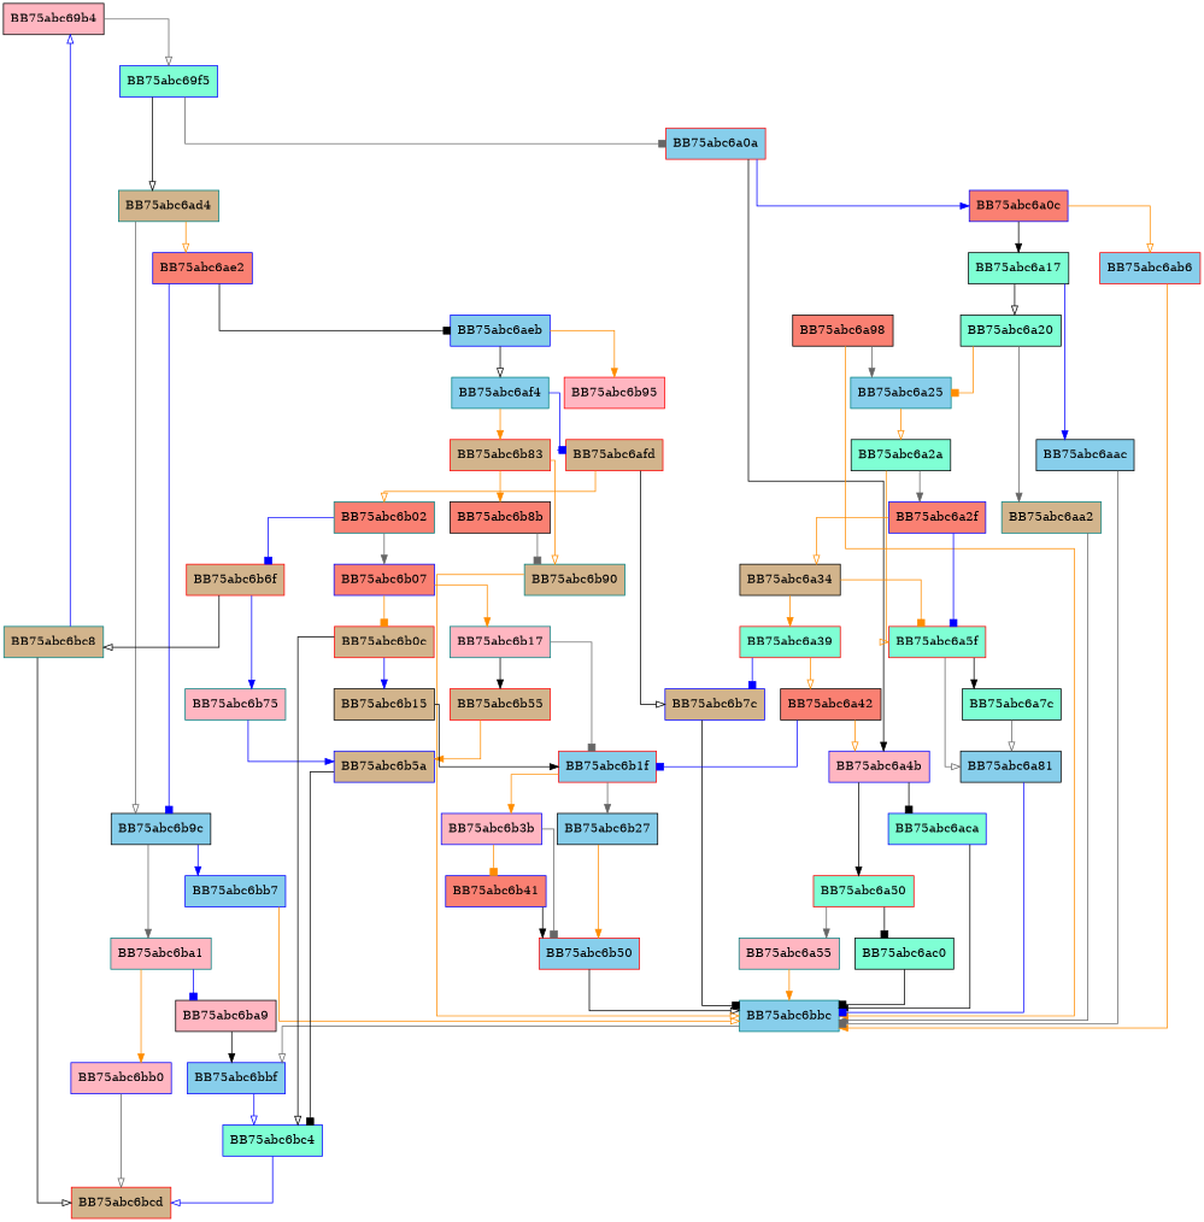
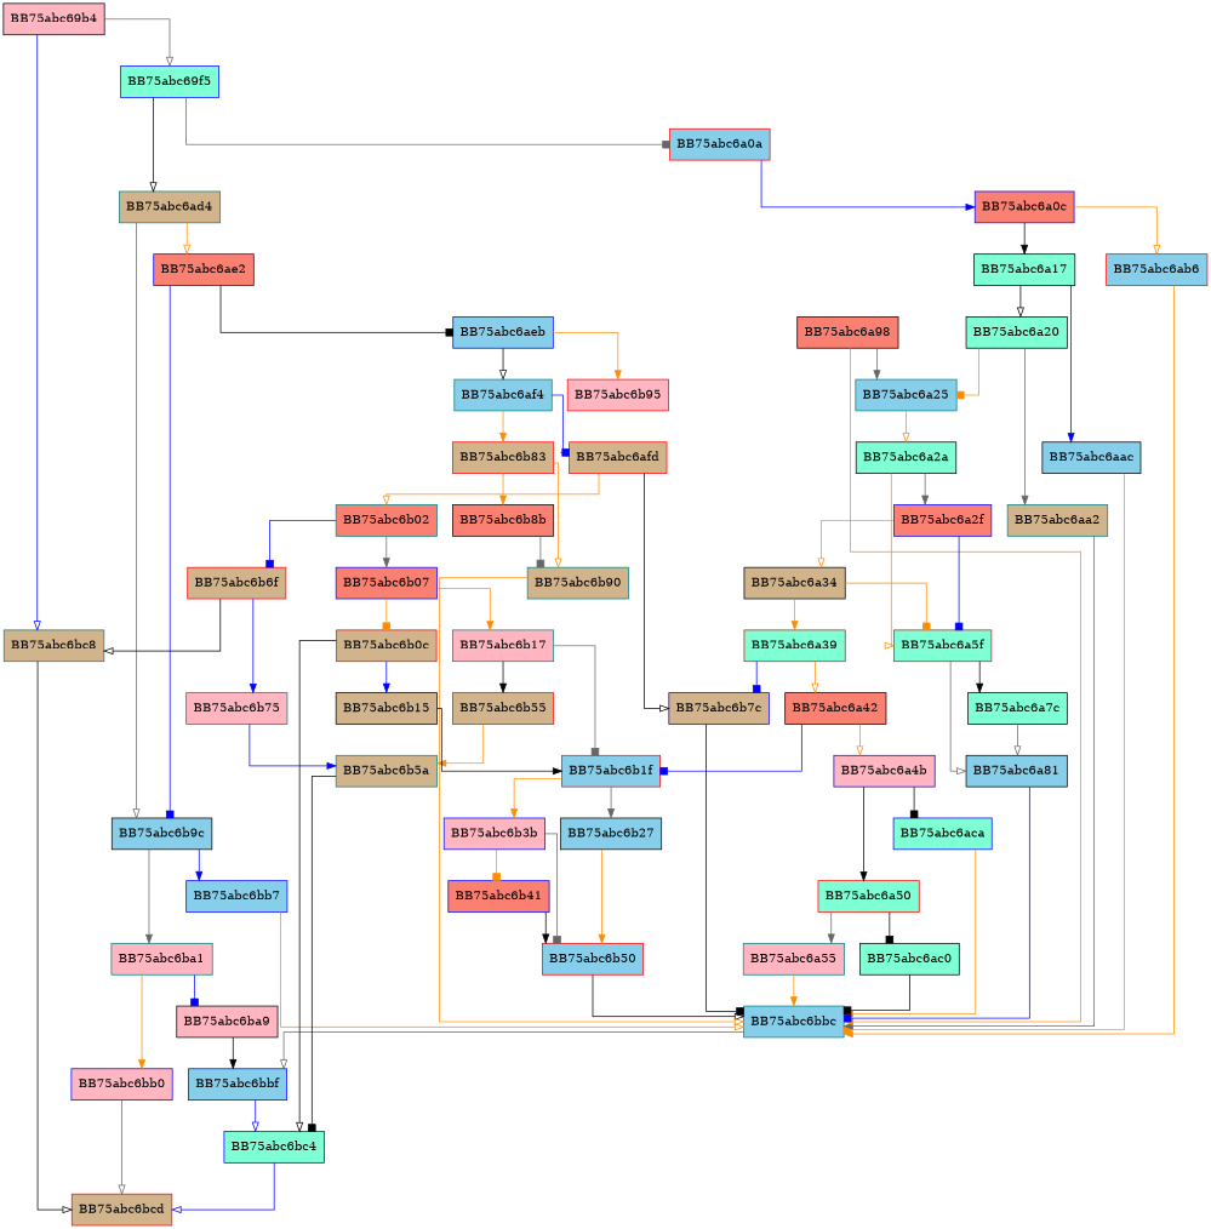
  digraph {
    splines=ortho
    node [color=black fillcolor=tan shape=box style=filled]
    edge [arrowhead=normal color=darkorange]
    BB75abc69b4 [fillcolor=lightpink]
    BB75abc6bc8 [color=teal]
    BB75abc69f5 [color=blue fillcolor=aquamarine]
    BB75abc6bcd [color=red]
    BB75abc6ad4 [color=teal]
    BB75abc6a0a [color=red fillcolor=skyblue]
    BB75abc6b9c [fillcolor=skyblue]
    BB75abc6ae2 [color=blue fillcolor=salmon]
    BB75abc6a4b [color=blue fillcolor=lightpink]
    BB75abc6a0c [color=blue fillcolor=salmon]
    BB75abc6bb7 [color=blue fillcolor=skyblue]
    BB75abc6ba1 [color=teal fillcolor=lightpink]
    BB75abc6aeb [color=blue fillcolor=skyblue]
    BB75abc6aca [color=blue fillcolor=aquamarine]
    BB75abc6a50 [color=red fillcolor=aquamarine]
    BB75abc6ab6 [color=red fillcolor=skyblue]
    BB75abc6a17 [fillcolor=aquamarine]
    BB75abc6bbc [color=teal fillcolor=skyblue]
    BB75abc6ac0 [fillcolor=aquamarine]
    BB75abc6a55 [color=teal fillcolor=lightpink]
    BB75abc6aac [fillcolor=skyblue]
    BB75abc6a20 [fillcolor=aquamarine]
    BB75abc6bbf [color=blue fillcolor=skyblue]
    BB75abc6aa2 [color=teal]
    BB75abc6a25 [color=teal fillcolor=skyblue]
    BB75abc6a2a [fillcolor=aquamarine]
    BB75abc6a98 [fillcolor=salmon]
    BB75abc6a5f [color=red fillcolor=aquamarine]
    BB75abc6a2f [color=blue fillcolor=salmon]
    BB75abc6a81 [fillcolor=skyblue]
    BB75abc6a7c [fillcolor=aquamarine]
    BB75abc6a34
    BB75abc6a39 [color=red fillcolor=aquamarine]
    BB75abc6b7c [color=blue]
    BB75abc6a42 [fillcolor=salmon]
    BB75abc6b1f [color=red fillcolor=skyblue]
    BB75abc6b3b [color=blue fillcolor=lightpink]
    BB75abc6b27 [fillcolor=skyblue]
    BB75abc6b50 [color=red fillcolor=skyblue]
    BB75abc6b41 [color=blue fillcolor=salmon]
    BB75abc6bc4 [color=blue fillcolor=aquamarine]
    BB75abc6bb0 [color=blue fillcolor=lightpink]
    BB75abc6ba9 [fillcolor=lightpink]
    BB75abc6b95 [color=red fillcolor=lightpink]
    BB75abc6af4 [color=teal fillcolor=skyblue]
    BB75abc6b83 [color=red]
    BB75abc6afd [color=red]
    BB75abc6b90 [color=teal]
    BB75abc6b8b [fillcolor=salmon]
    BB75abc6b02 [color=teal fillcolor=salmon]
    BB75abc6b6f [color=red]
    BB75abc6b07 [color=blue fillcolor=salmon]
    BB75abc6b75 [color=teal fillcolor=lightpink]
    BB75abc6b17 [color=teal fillcolor=lightpink]
    BB75abc6b0c [color=red]
-   BB75abc6b5a [color=blue]
+   BB75abc6b5a [color=teal]
    BB75abc6b55 [color=red]
    BB75abc6b15
-   BB75abc6bc8 -> BB75abc69b4 [arrowhead=onormal color=blue]
+   BB75abc69b4 -> BB75abc6bc8 [arrowhead=onormal color=blue]
    BB75abc69b4 -> BB75abc69f5 [arrowhead=onormal color=gray40]
    BB75abc6bc8 -> BB75abc6bcd [arrowhead=onormal color=black]
    BB75abc69f5 -> BB75abc6ad4 [arrowhead=onormal color=black]
    BB75abc69f5 -> BB75abc6a0a [arrowhead=box color=gray40]
    BB75abc6ad4 -> BB75abc6b9c [arrowhead=onormal color=gray40]
    BB75abc6ad4 -> BB75abc6ae2 [arrowhead=onormal]
-   BB75abc6a0a -> BB75abc6a4b [color=black]
    BB75abc6a0a -> BB75abc6a0c [color=blue]
    BB75abc6b9c -> BB75abc6bb7 [color=blue]
    BB75abc6b9c -> BB75abc6ba1 [color=gray40]
    BB75abc6ae2 -> BB75abc6b9c [arrowhead=box color=blue]
    BB75abc6ae2 -> BB75abc6aeb [arrowhead=box color=black]
    BB75abc6a4b -> BB75abc6aca [arrowhead=box color=black]
    BB75abc6a4b -> BB75abc6a50 [color=black]
    BB75abc6a0c -> BB75abc6ab6 [arrowhead=onormal]
    BB75abc6a0c -> BB75abc6a17 [color=black]
    BB75abc6bb7 -> BB75abc6bbc [arrowhead=onormal]
    BB75abc6ba1 -> BB75abc6bb0
    BB75abc6ba1 -> BB75abc6ba9 [arrowhead=box color=blue]
    BB75abc6aeb -> BB75abc6b95
    BB75abc6aeb -> BB75abc6af4 [arrowhead=onormal color=black]
-   BB75abc6aca -> BB75abc6bbc [color=black]
+   BB75abc6aca -> BB75abc6bbc
    BB75abc6a50 -> BB75abc6ac0 [arrowhead=box color=black]
    BB75abc6a50 -> BB75abc6a55 [color=gray40]
    BB75abc6ab6 -> BB75abc6bbc
    BB75abc6a17 -> BB75abc6aac [color=blue]
    BB75abc6a17 -> BB75abc6a20 [arrowhead=onormal color=black]
    BB75abc6bbc -> BB75abc6bbf [arrowhead=onormal color=gray40]
    BB75abc6ac0 -> BB75abc6bbc [arrowhead=box color=black]
    BB75abc6a55 -> BB75abc6bbc
-   BB75abc6aac -> BB75abc6bbc [arrowhead=box color=gray40]
+   BB75abc6aac -> BB75abc6bbc [arrowhead=box]
    BB75abc6a20 -> BB75abc6aa2 [color=gray40]
    BB75abc6a20 -> BB75abc6a25 [arrowhead=box]
    BB75abc6bbf -> BB75abc6bc4 [arrowhead=onormal color=blue]
    BB75abc6aa2 -> BB75abc6bbc [color=gray40]
    BB75abc6a25 -> BB75abc6a2a [arrowhead=onormal]
    BB75abc6a2a -> BB75abc6a5f [arrowhead=onormal]
    BB75abc6a2a -> BB75abc6a2f [color=gray40]
    BB75abc6a98 -> BB75abc6bbc
    BB75abc6a98 -> BB75abc6a25 [color=gray40]
    BB75abc6a5f -> BB75abc6a81 [arrowhead=onormal color=gray40]
    BB75abc6a5f -> BB75abc6a7c [color=black]
    BB75abc6a2f -> BB75abc6a5f [arrowhead=box color=blue]
    BB75abc6a2f -> BB75abc6a34 [arrowhead=onormal]
    BB75abc6a81 -> BB75abc6bbc [arrowhead=box color=blue]
    BB75abc6a7c -> BB75abc6a81 [arrowhead=onormal color=gray40]
    BB75abc6a34 -> BB75abc6a5f [arrowhead=box]
    BB75abc6a34 -> BB75abc6a39
    BB75abc6a39 -> BB75abc6b7c [arrowhead=box color=blue]
    BB75abc6a39 -> BB75abc6a42 [arrowhead=onormal]
    BB75abc6b7c -> BB75abc6bbc [arrowhead=box color=black]
    BB75abc6a42 -> BB75abc6a4b [arrowhead=onormal]
    BB75abc6a42 -> BB75abc6b1f [arrowhead=box color=blue]
    BB75abc6b1f -> BB75abc6b3b
    BB75abc6b1f -> BB75abc6b27 [color=gray40]
    BB75abc6b3b -> BB75abc6b50 [arrowhead=box color=gray40]
    BB75abc6b3b -> BB75abc6b41 [arrowhead=box]
    BB75abc6b27 -> BB75abc6b50
    BB75abc6b50 -> BB75abc6bbc [arrowhead=onormal color=black]
    BB75abc6b41 -> BB75abc6b50 [color=black]
    BB75abc6bc4 -> BB75abc6bcd [arrowhead=onormal color=blue]
    BB75abc6bb0 -> BB75abc6bcd [arrowhead=onormal color=gray40]
    BB75abc6ba9 -> BB75abc6bbf [color=black]
    BB75abc6af4 -> BB75abc6b83
    BB75abc6af4 -> BB75abc6afd [arrowhead=box color=blue]
    BB75abc6b83 -> BB75abc6b90 [arrowhead=onormal]
    BB75abc6b83 -> BB75abc6b8b
    BB75abc6afd -> BB75abc6b7c [arrowhead=onormal color=black]
    BB75abc6afd -> BB75abc6b02 [arrowhead=onormal]
    BB75abc6b90 -> BB75abc6bbc [arrowhead=onormal]
    BB75abc6b8b -> BB75abc6b90 [arrowhead=box color=gray40]
    BB75abc6b02 -> BB75abc6b6f [arrowhead=box color=blue]
    BB75abc6b02 -> BB75abc6b07 [color=gray40]
    BB75abc6b6f -> BB75abc6bc8 [arrowhead=onormal color=black]
    BB75abc6b6f -> BB75abc6b75 [color=blue]
    BB75abc6b07 -> BB75abc6b17
    BB75abc6b07 -> BB75abc6b0c [arrowhead=box]
    BB75abc6b75 -> BB75abc6b5a [color=blue]
    BB75abc6b17 -> BB75abc6b1f [arrowhead=box color=gray40]
    BB75abc6b17 -> BB75abc6b55 [color=black]
    BB75abc6b0c -> BB75abc6bc4 [arrowhead=onormal color=black]
    BB75abc6b0c -> BB75abc6b15 [color=blue]
    BB75abc6b5a -> BB75abc6bc4 [arrowhead=box color=black]
    BB75abc6b55 -> BB75abc6b5a
    BB75abc6b15 -> BB75abc6b1f [color=black]
  }
